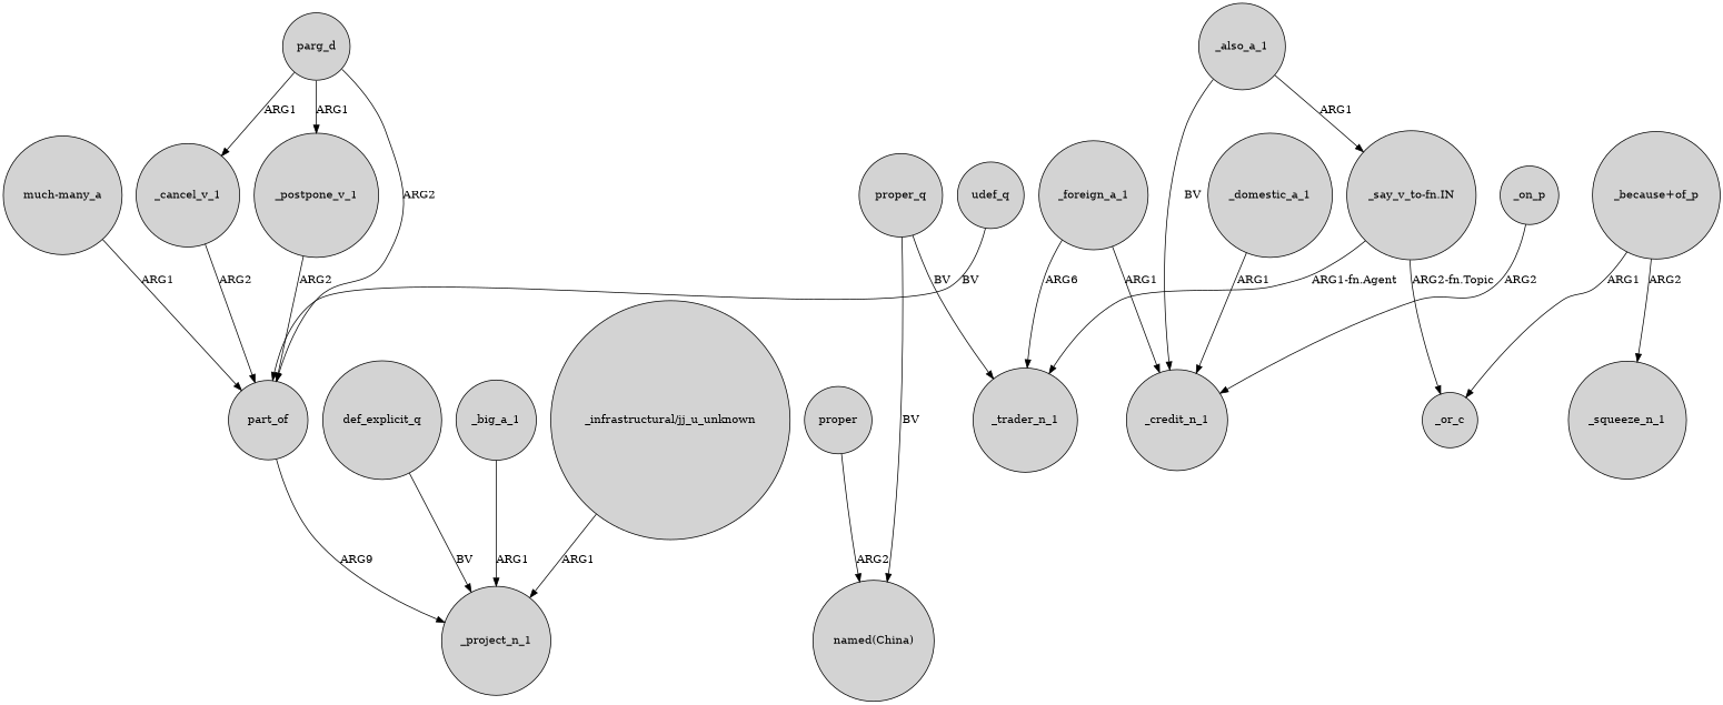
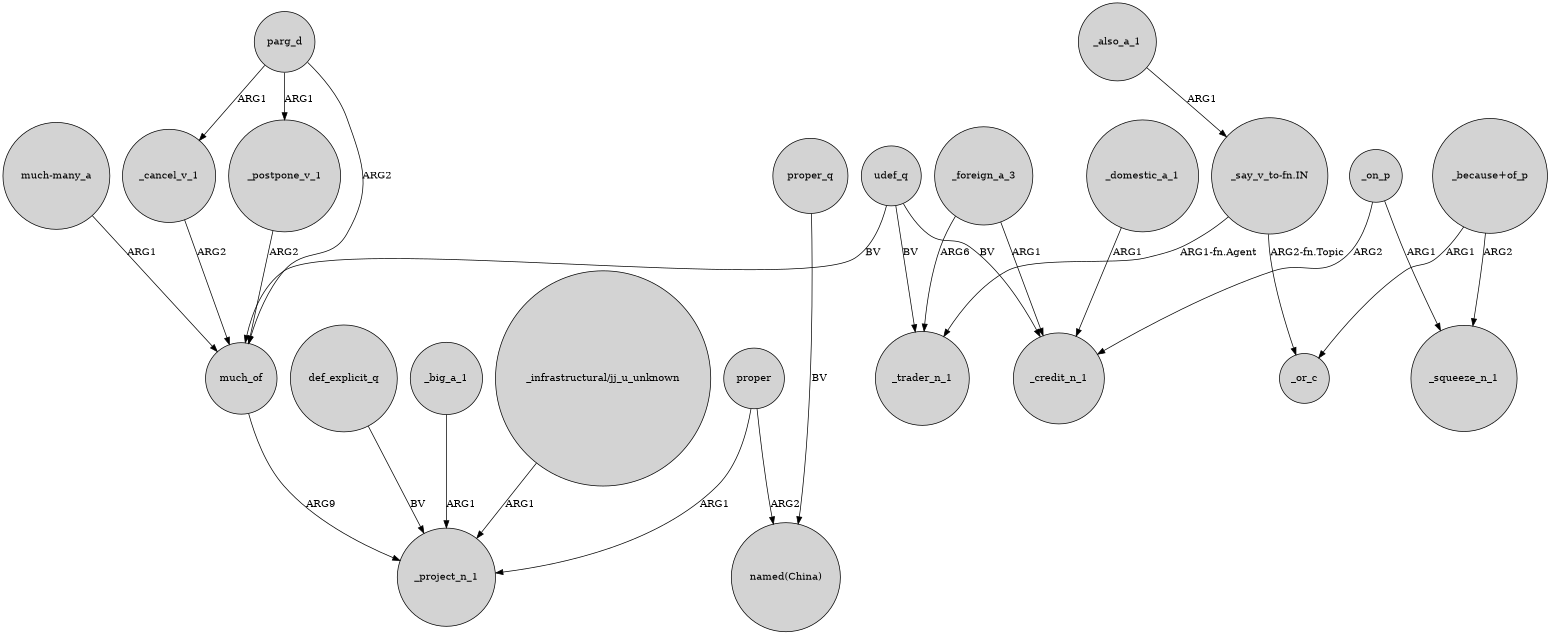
  digraph {
    node [shape=circle style=filled]
-   part_of
+   part_of [label=much_of]
    _project_n_1
    _also_a_1
    "_say_v_to-fn.IN"
    _or_c
    _trader_n_1
    udef_q
    _credit_n_1
    n9 [label=proper]
    "named(China)"
    "_because+of_p"
    _squeeze_n_1
    "much-many_a"
    _on_p
    _cancel_v_1
    def_explicit_q
    _domestic_a_1
-   _foreign_a_1
+   _foreign_a_1 [label=_foreign_a_3]
    _big_a_1
    proper_q
    _postpone_v_1
    parg_d
    "_infrastructural/jj_u_unknown"
    part_of -> _project_n_1 [label=ARG9]
    _also_a_1 -> "_say_v_to-fn.IN" [label=ARG1]
    "_say_v_to-fn.IN" -> _or_c [label="ARG2-fn.Topic"]
    "_say_v_to-fn.IN" -> _trader_n_1 [label="ARG1-fn.Agent"]
    udef_q -> part_of [label=BV]
-   proper_q -> _trader_n_1 [label=BV]
-   _also_a_1 -> _credit_n_1 [label=BV]
+   udef_q -> _trader_n_1 [label=BV]
+   udef_q -> _credit_n_1 [label=BV]
+   n9 -> _project_n_1 [label=ARG1]
    n9 -> "named(China)" [label=ARG2]
    "_because+of_p" -> _or_c [label=ARG1]
    "_because+of_p" -> _squeeze_n_1 [label=ARG2]
    "much-many_a" -> part_of [label=ARG1]
    _on_p -> _credit_n_1 [label=ARG2]
+   _on_p -> _squeeze_n_1 [label=ARG1]
    _cancel_v_1 -> part_of [label=ARG2]
    def_explicit_q -> _project_n_1 [label=BV]
    _domestic_a_1 -> _credit_n_1 [label=ARG1]
    _foreign_a_1 -> _trader_n_1 [label=ARG6]
    _foreign_a_1 -> _credit_n_1 [label=ARG1]
    _big_a_1 -> _project_n_1 [label=ARG1]
    proper_q -> "named(China)" [label=BV]
    _postpone_v_1 -> part_of [label=ARG2]
    parg_d -> part_of [label=ARG2]
    parg_d -> _cancel_v_1 [label=ARG1]
    parg_d -> _postpone_v_1 [label=ARG1]
    "_infrastructural/jj_u_unknown" -> _project_n_1 [label=ARG1]
  }
